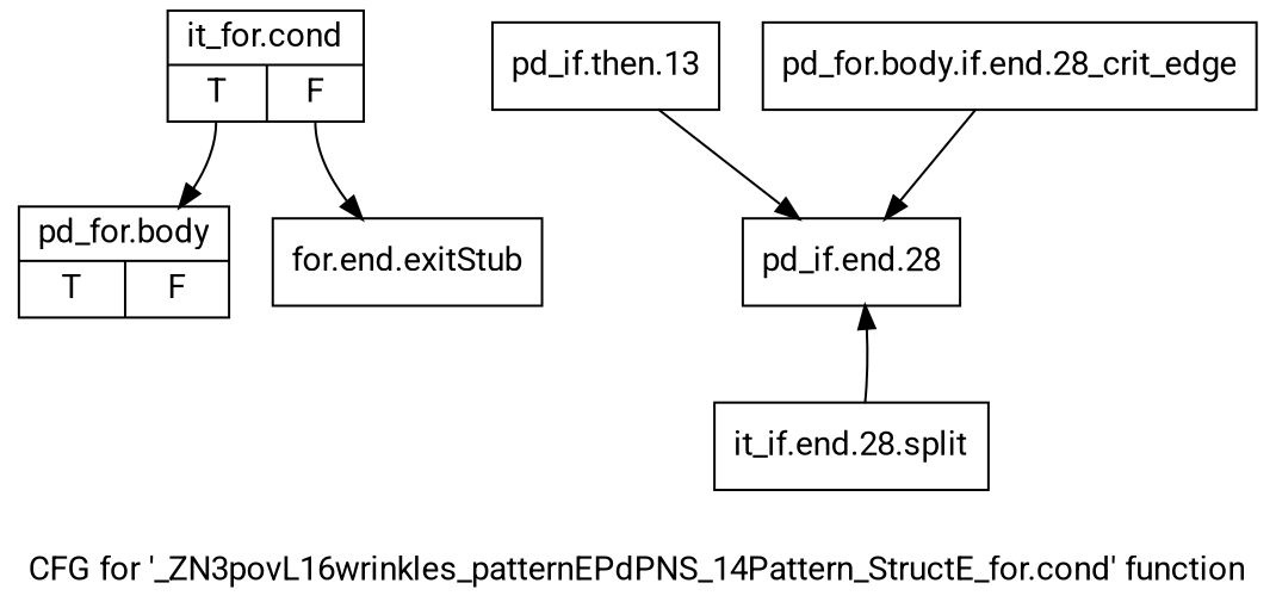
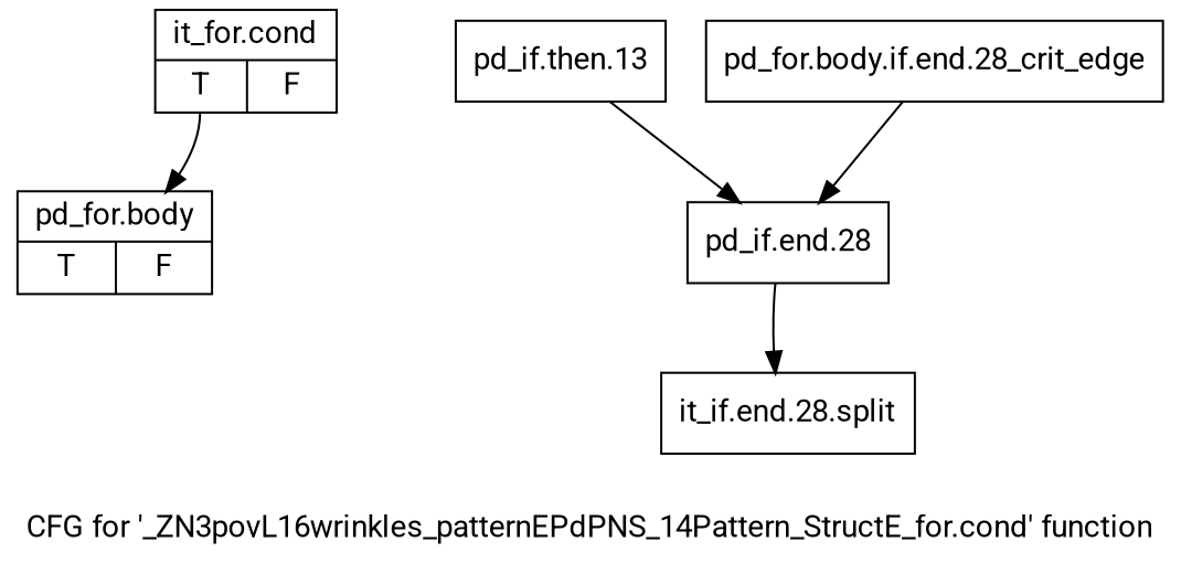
  digraph {
    fontname=Roboto
    label="CFG for '_ZN3povL16wrinkles_patternEPdPNS_14Pattern_StructE_for.cond' function"
    node [fontname=Roboto shape=record]
    edge [fontname=Roboto]
    n1 [label="{it_for.cond|{<s0>T|<s1>F}}"]
-   n2 [label="{for.end.exitStub}"]
    n3 [label="{pd_for.body|{<s0>T|<s1>F}}"]
    n4 [label="{pd_if.then.13}"]
    n5 [label="{pd_if.end.28}"]
    n6 [label="{pd_for.body.if.end.28_crit_edge}"]
    n7 [label="{it_if.end.28.split}"]
-   n1 -> n2 [tailport=s1]
    n1 -> n3 [tailport=s0]
    n4 -> n5
-   n7 -> n5
+   n5 -> n7
    n6 -> n5
  }
